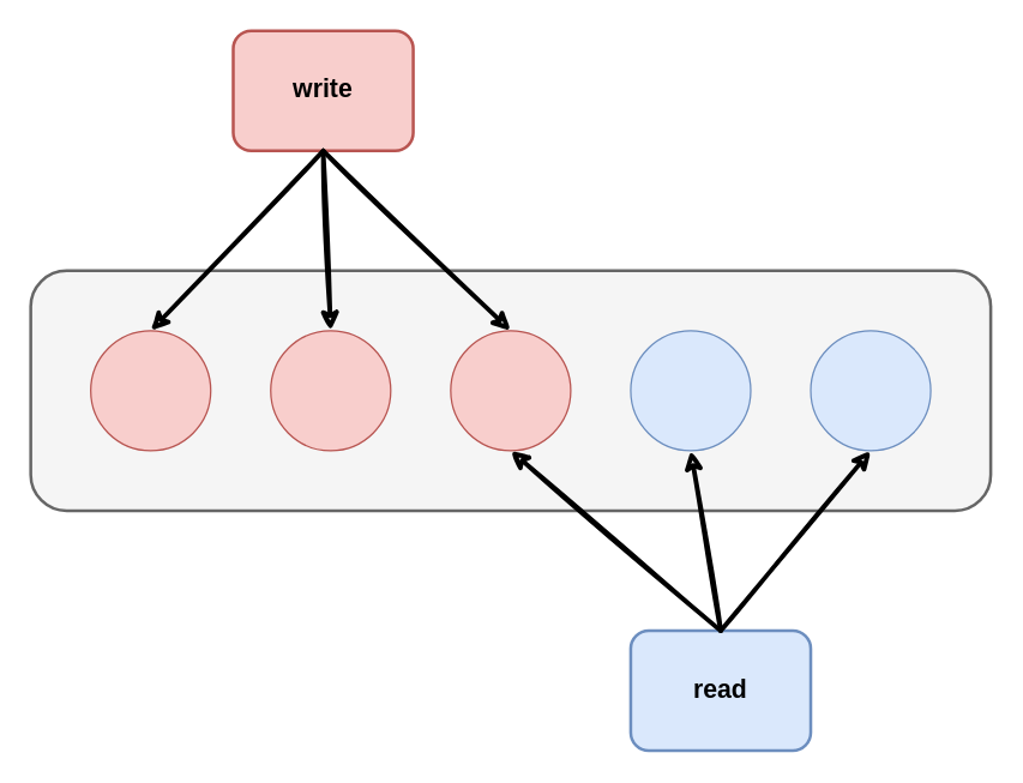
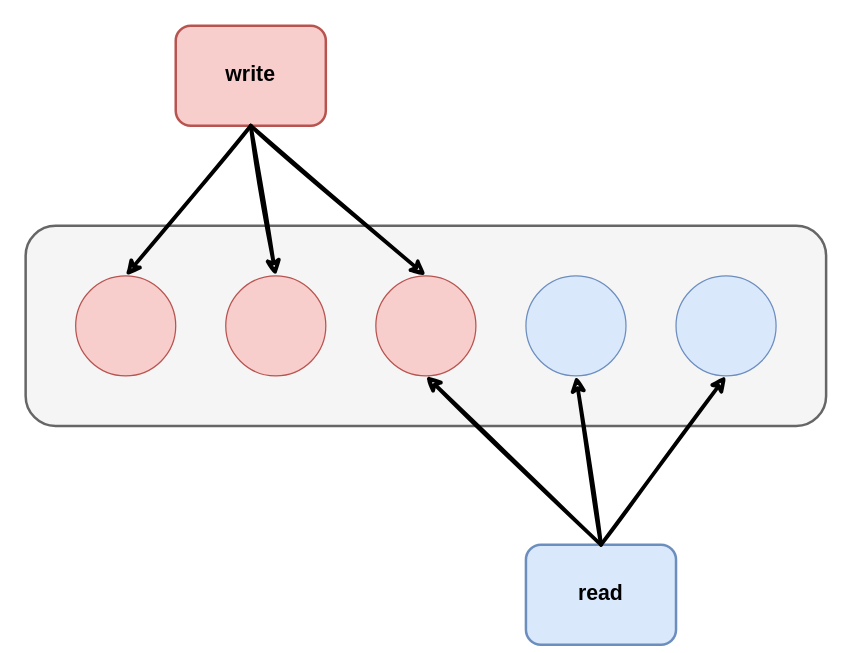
  <mxCell id="0" />
  <mxCell id="1" parent="0" />
  <mxCell id="2" value="" style="rounded=1;whiteSpace=wrap;html=1;strokeWidth=2;fillWeight=4;hachureGap=8;hachureAngle=45;fillColor=#f5f5f5;sketch=0;fontSize=17;strokeColor=#666666;fontColor=#333333;" vertex="1" parent="1"><mxGeometry x="20" y="180" width="640" height="160" as="geometry" /></mxCell>
- <mxCell id="3" value="write" style="rounded=1;whiteSpace=wrap;html=1;strokeWidth=2;fillWeight=4;hachureGap=8;hachureAngle=45;fillColor=#f8cecc;sketch=0;strokeColor=#b85450;fontSize=17;fontStyle=1" vertex="1" parent="1"><mxGeometry x="155" y="20" width="120" height="80" as="geometry" /></mxCell>
+ <mxCell id="3" value="write" style="rounded=1;whiteSpace=wrap;html=1;strokeWidth=2;fillWeight=4;hachureGap=8;hachureAngle=45;fillColor=#f8cecc;sketch=0;strokeColor=#b85450;fontSize=17;fontStyle=1" vertex="1" parent="1"><mxGeometry x="140" y="20" width="120" height="80" as="geometry" /></mxCell>
  <mxCell id="4" value="" style="ellipse;whiteSpace=wrap;html=1;aspect=fixed;sketch=0;fillColor=#f8cecc;strokeColor=#b85450;" vertex="1" parent="1"><mxGeometry x="60" y="220" width="80" height="80" as="geometry" /></mxCell>
- <mxCell id="5" value="read" style="rounded=1;whiteSpace=wrap;html=1;strokeWidth=2;fillWeight=4;hachureGap=8;hachureAngle=45;fillColor=#dae8fc;sketch=0;strokeColor=#6c8ebf;fontSize=17;fontStyle=1" vertex="1" parent="1"><mxGeometry x="420" y="420" width="120" height="80" as="geometry" /></mxCell>
+ <mxCell id="5" value="read" style="rounded=1;whiteSpace=wrap;html=1;strokeWidth=2;fillWeight=4;hachureGap=8;hachureAngle=45;fillColor=#dae8fc;sketch=0;strokeColor=#6c8ebf;fontSize=17;fontStyle=1" vertex="1" parent="1"><mxGeometry x="420" y="435" width="120" height="80" as="geometry" /></mxCell>
  <mxCell id="6" value="" style="ellipse;whiteSpace=wrap;html=1;aspect=fixed;sketch=0;fillColor=#f8cecc;strokeColor=#b85450;" vertex="1" parent="1"><mxGeometry x="180" y="220" width="80" height="80" as="geometry" /></mxCell>
  <mxCell id="7" value="" style="ellipse;whiteSpace=wrap;html=1;aspect=fixed;sketch=0;fillColor=#f8cecc;strokeColor=#b85450;" vertex="1" parent="1"><mxGeometry x="300" y="220" width="80" height="80" as="geometry" /></mxCell>
  <mxCell id="8" value="" style="ellipse;whiteSpace=wrap;html=1;aspect=fixed;sketch=0;fillColor=#dae8fc;strokeColor=#6c8ebf;" vertex="1" parent="1"><mxGeometry x="420" y="220" width="80" height="80" as="geometry" /></mxCell>
  <mxCell id="9" value="" style="ellipse;whiteSpace=wrap;html=1;aspect=fixed;sketch=0;fillColor=#dae8fc;strokeColor=#6c8ebf;" vertex="1" parent="1"><mxGeometry x="540" y="220" width="80" height="80" as="geometry" /></mxCell>
  <mxCell id="10" value="" style="endArrow=classic;html=1;rounded=0;fontSize=17;exitX=0.5;exitY=1;exitDx=0;exitDy=0;entryX=0.5;entryY=0;entryDx=0;entryDy=0;strokeWidth=3;sketch=1;" edge="1" parent="1" source="3" target="4"><mxGeometry width="50" height="50" relative="1" as="geometry"><mxPoint x="0" y="80" as="sourcePoint" /><mxPoint x="50" y="30" as="targetPoint" /></mxGeometry></mxCell>
  <mxCell id="11" value="" style="endArrow=classic;html=1;rounded=0;fontSize=17;entryX=0.5;entryY=0;entryDx=0;entryDy=0;strokeWidth=3;sketch=1;exitX=0.5;exitY=1;exitDx=0;exitDy=0;" edge="1" parent="1" source="3" target="6"><mxGeometry width="50" height="50" relative="1" as="geometry"><mxPoint x="200" y="100" as="sourcePoint" /><mxPoint x="110" y="230" as="targetPoint" /></mxGeometry></mxCell>
  <mxCell id="12" value="" style="endArrow=classic;html=1;rounded=0;fontSize=17;entryX=0.5;entryY=0;entryDx=0;entryDy=0;strokeWidth=3;sketch=1;exitX=0.5;exitY=1;exitDx=0;exitDy=0;" edge="1" parent="1" source="3" target="7"><mxGeometry width="50" height="50" relative="1" as="geometry"><mxPoint x="200" y="100" as="sourcePoint" /><mxPoint x="400" y="170" as="targetPoint" /></mxGeometry></mxCell>
  <mxCell id="13" value="" style="endArrow=classic;html=1;rounded=0;fontSize=17;exitX=0.5;exitY=0;exitDx=0;exitDy=0;entryX=0.5;entryY=1;entryDx=0;entryDy=0;strokeWidth=3;sketch=1;" edge="1" parent="1" source="5" target="9"><mxGeometry width="50" height="50" relative="1" as="geometry"><mxPoint x="210" y="110" as="sourcePoint" /><mxPoint x="110" y="230" as="targetPoint" /></mxGeometry></mxCell>
  <mxCell id="14" value="" style="endArrow=classic;html=1;rounded=0;fontSize=17;entryX=0.5;entryY=1;entryDx=0;entryDy=0;strokeWidth=3;sketch=1;exitX=0.5;exitY=0;exitDx=0;exitDy=0;" edge="1" parent="1" source="5" target="8"><mxGeometry width="50" height="50" relative="1" as="geometry"><mxPoint x="650" y="430" as="sourcePoint" /><mxPoint x="590" y="310" as="targetPoint" /></mxGeometry></mxCell>
  <mxCell id="15" value="" style="endArrow=classic;html=1;rounded=0;fontSize=17;entryX=0.5;entryY=1;entryDx=0;entryDy=0;strokeWidth=3;sketch=1;exitX=0.5;exitY=0;exitDx=0;exitDy=0;" edge="1" parent="1" source="5" target="7"><mxGeometry width="50" height="50" relative="1" as="geometry"><mxPoint x="440" y="410" as="sourcePoint" /><mxPoint x="590" y="310" as="targetPoint" /></mxGeometry></mxCell>
